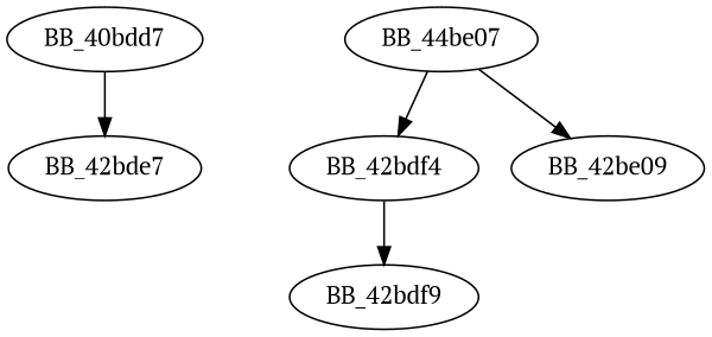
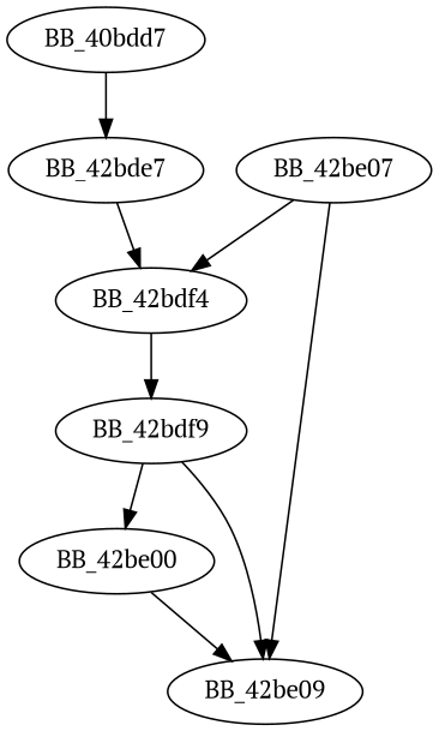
  digraph {
    fontname="PT Serif"
    node [fontname="PT Serif"]
    edge [fontname="PT Serif"]
    n1 [label=BB_40bdd7]
    BB_42bde7
    BB_42bdf4
    BB_42bdf9
+   BB_42be00
    BB_42be09
-   BB_42be07 [label=BB_44be07]
+   BB_42be07
    n1 -> BB_42bde7
+   BB_42bde7 -> BB_42bdf4
    BB_42bdf4 -> BB_42bdf9
+   BB_42bdf9 -> BB_42be00
+   BB_42bdf9 -> BB_42be09
+   BB_42be00 -> BB_42be09
    BB_42be07 -> BB_42bdf4
    BB_42be07 -> BB_42be09
  }
